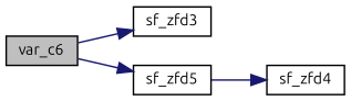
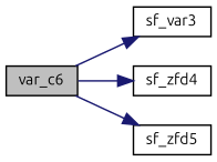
  digraph {
    fontname=Ubuntu
    rankdir=LR
    node [color=black fillcolor=white fontname=Ubuntu fontsize=10 shape=record style=filled]
    edge [color=midnightblue fontname=Ubuntu fontsize=10 labelfontname=Helvetica labelfontsize=10 style=solid]
    n1 [fillcolor=grey75 fontcolor=black height=0.2 label=var_c6 width=0.4]
-   n2 [height=0.2 label=sf_zfd3 width=0.4]
+   n2 [height=0.2 label=sf_var3 width=0.4]
    n3 [height=0.2 label=sf_zfd4 width=0.4]
    n4 [height=0.2 label=sf_zfd5 width=0.4]
    n1 -> n2
-   n4 -> n3
+   n1 -> n3
    n1 -> n4
  }
